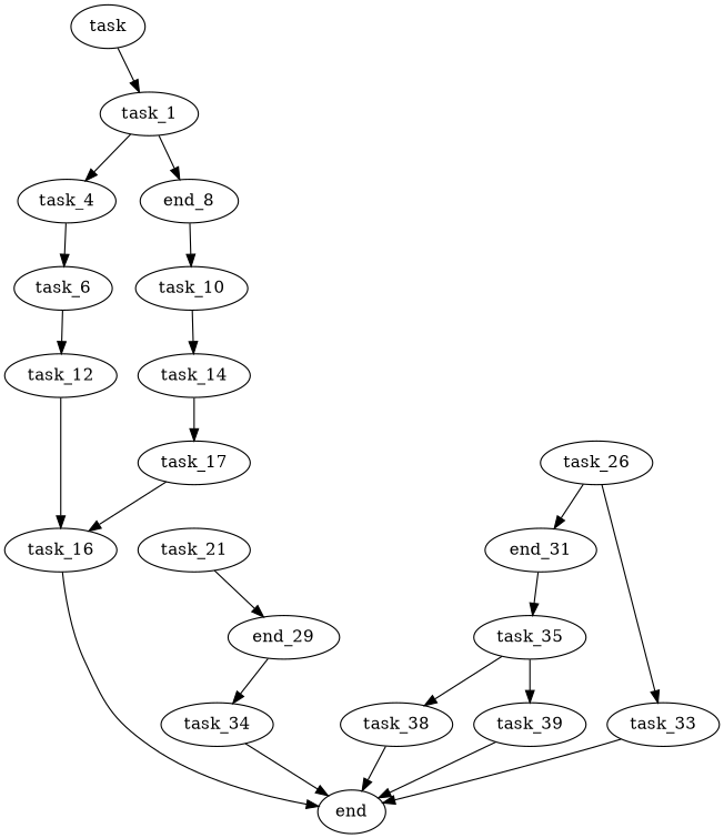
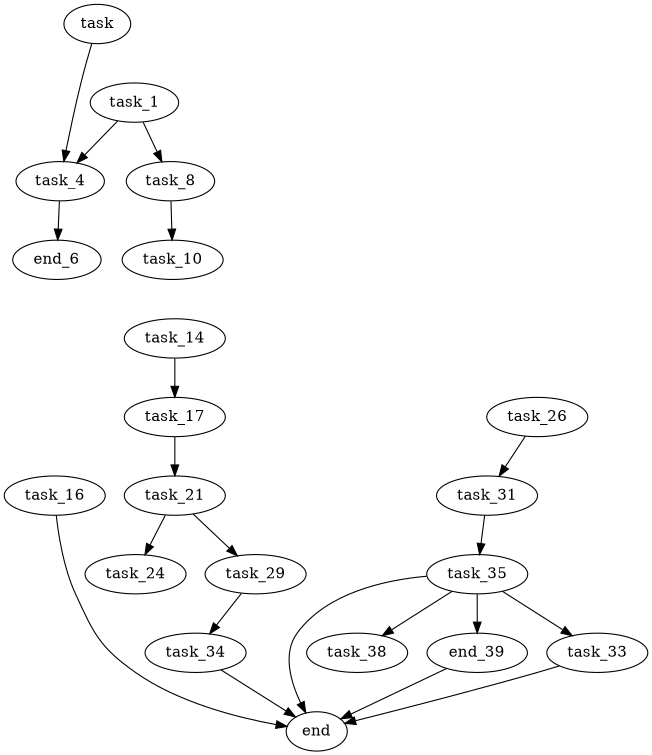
  digraph {
    n1 [label=task]
    task_1
    task_4
-   task_8 [label=end_8]
-   task_6
+   task_8
+   task_6 [label=end_6]
    task_10
-   task_12
    task_16
    task_14
    task_17
    end
    task_21
-   task_29 [label=end_29]
+   task_24
+   task_29
    task_34
    task_26
-   task_31 [label=end_31]
+   task_31
    task_33
    task_35
    task_38
-   task_39
-   n1 -> task_1
+   task_39 [label=end_39]
+   n1 -> task_4
    task_1 -> task_4
    task_1 -> task_8
    task_4 -> task_6
    task_8 -> task_10
-   task_6 -> task_12
-   task_10 -> task_14
-   task_12 -> task_16
    task_16 -> end
    task_14 -> task_17
-   task_17 -> task_16
+   task_17 -> task_21
+   task_21 -> task_24
    task_21 -> task_29
    task_29 -> task_34
    task_34 -> end
    task_26 -> task_31
-   task_26 -> task_33
+   task_35 -> task_33
    task_31 -> task_35
    task_33 -> end
    task_35 -> task_38
    task_35 -> task_39
-   task_38 -> end
+   task_35 -> end
    task_39 -> end
  }
